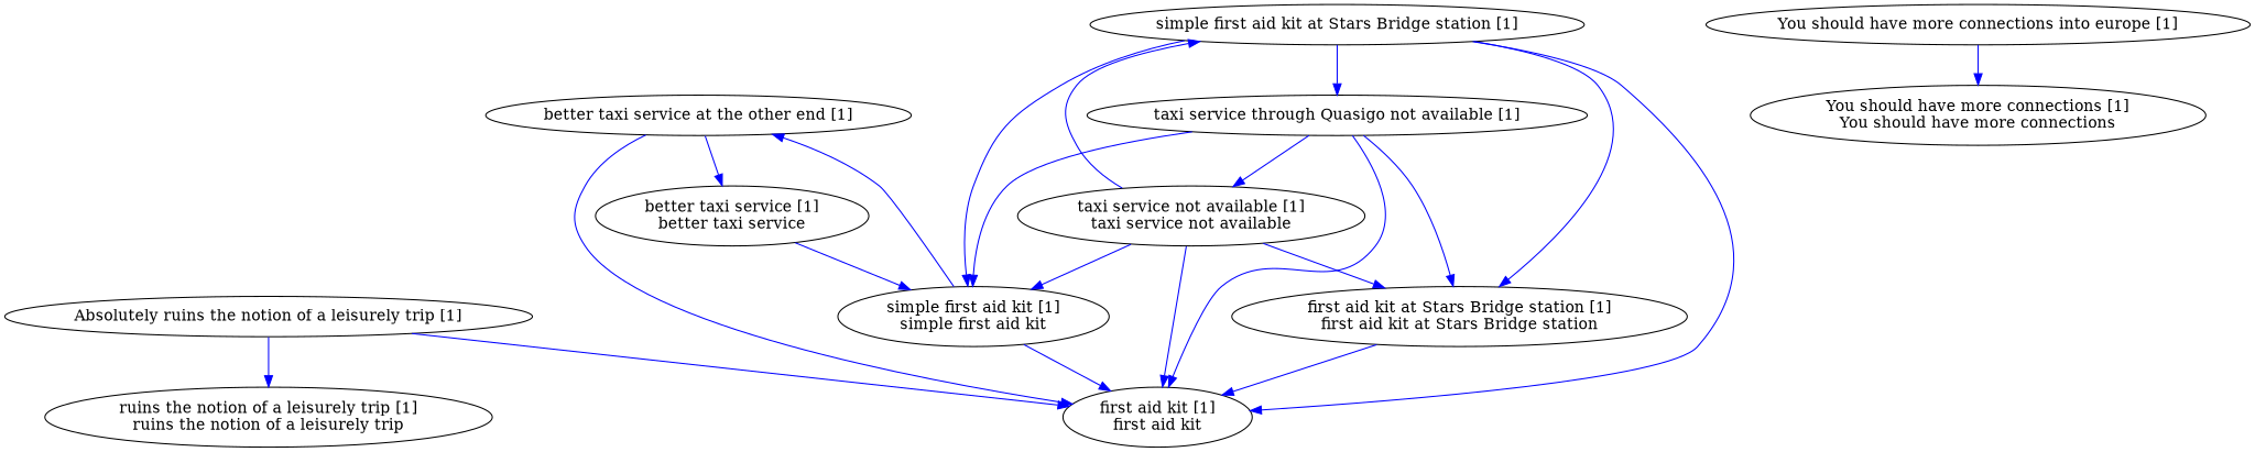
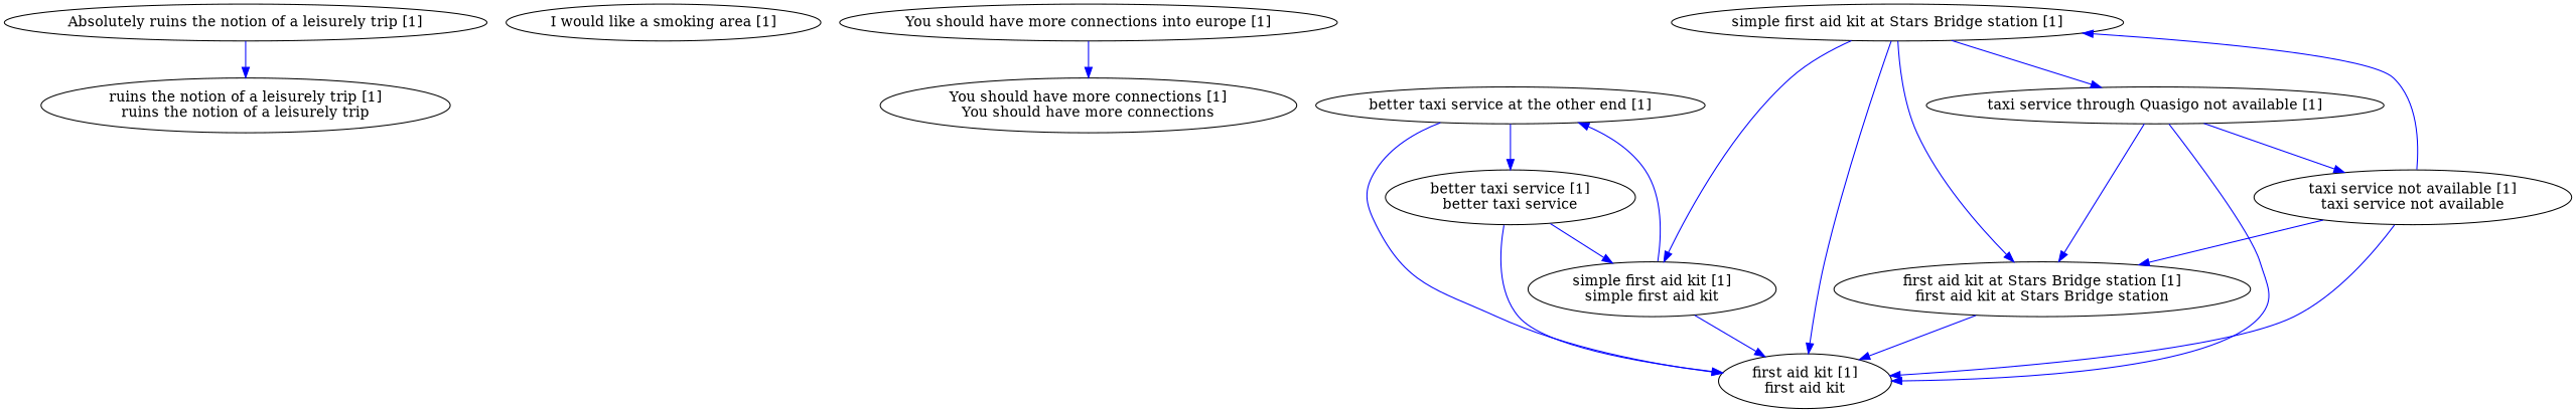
  digraph {
    edge [color=blue]
    "Absolutely ruins the notion of a leisurely trip [1]"
    "ruins the notion of a leisurely trip [1]\nruins the notion of a leisurely trip"
+   "I would like a smoking area [1]"
    "You should have more connections into europe [1]"
    "You should have more connections [1]\nYou should have more connections"
    "better taxi service at the other end [1]"
    "better taxi service [1]\nbetter taxi service"
    "first aid kit [1]\nfirst aid kit"
    "simple first aid kit [1]\nsimple first aid kit"
    "simple first aid kit at Stars Bridge station [1]"
    "first aid kit at Stars Bridge station [1]\nfirst aid kit at Stars Bridge station"
    "taxi service through Quasigo not available [1]"
    "taxi service not available [1]\ntaxi service not available"
    "Absolutely ruins the notion of a leisurely trip [1]" -> "ruins the notion of a leisurely trip [1]\nruins the notion of a leisurely trip"
    "You should have more connections into europe [1]" -> "You should have more connections [1]\nYou should have more connections"
    "better taxi service at the other end [1]" -> "better taxi service [1]\nbetter taxi service"
    "better taxi service at the other end [1]" -> "first aid kit [1]\nfirst aid kit"
-   "Absolutely ruins the notion of a leisurely trip [1]" -> "first aid kit [1]\nfirst aid kit"
+   "better taxi service [1]\nbetter taxi service" -> "first aid kit [1]\nfirst aid kit"
    "better taxi service [1]\nbetter taxi service" -> "simple first aid kit [1]\nsimple first aid kit"
    "simple first aid kit [1]\nsimple first aid kit" -> "better taxi service at the other end [1]"
    "simple first aid kit [1]\nsimple first aid kit" -> "first aid kit [1]\nfirst aid kit"
    "simple first aid kit at Stars Bridge station [1]" -> "first aid kit [1]\nfirst aid kit"
    "simple first aid kit at Stars Bridge station [1]" -> "simple first aid kit [1]\nsimple first aid kit"
    "simple first aid kit at Stars Bridge station [1]" -> "first aid kit at Stars Bridge station [1]\nfirst aid kit at Stars Bridge station"
    "simple first aid kit at Stars Bridge station [1]" -> "taxi service through Quasigo not available [1]"
    "first aid kit at Stars Bridge station [1]\nfirst aid kit at Stars Bridge station" -> "first aid kit [1]\nfirst aid kit"
    "taxi service through Quasigo not available [1]" -> "first aid kit [1]\nfirst aid kit"
-   "taxi service through Quasigo not available [1]" -> "simple first aid kit [1]\nsimple first aid kit"
    "taxi service through Quasigo not available [1]" -> "first aid kit at Stars Bridge station [1]\nfirst aid kit at Stars Bridge station"
    "taxi service through Quasigo not available [1]" -> "taxi service not available [1]\ntaxi service not available"
    "taxi service not available [1]\ntaxi service not available" -> "first aid kit [1]\nfirst aid kit"
-   "taxi service not available [1]\ntaxi service not available" -> "simple first aid kit [1]\nsimple first aid kit"
    "taxi service not available [1]\ntaxi service not available" -> "simple first aid kit at Stars Bridge station [1]"
    "taxi service not available [1]\ntaxi service not available" -> "first aid kit at Stars Bridge station [1]\nfirst aid kit at Stars Bridge station"
  }
